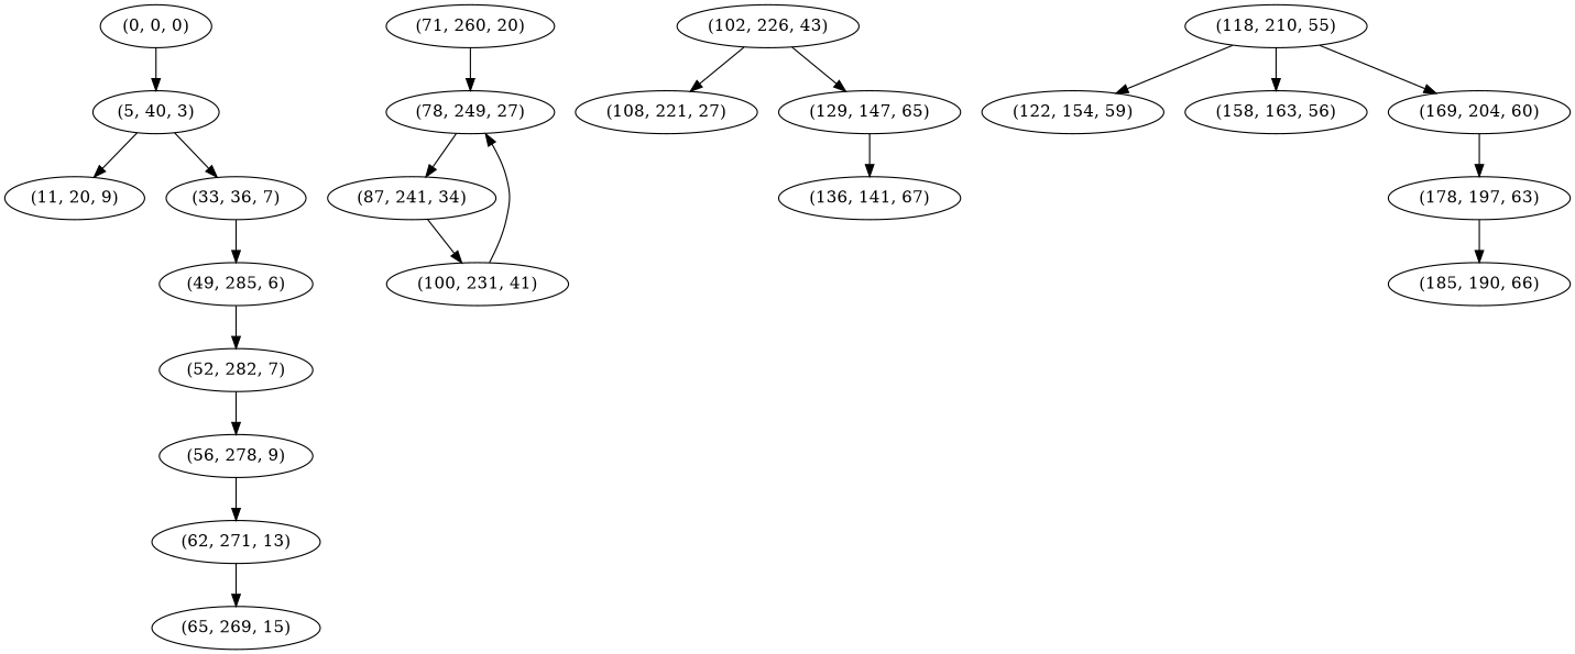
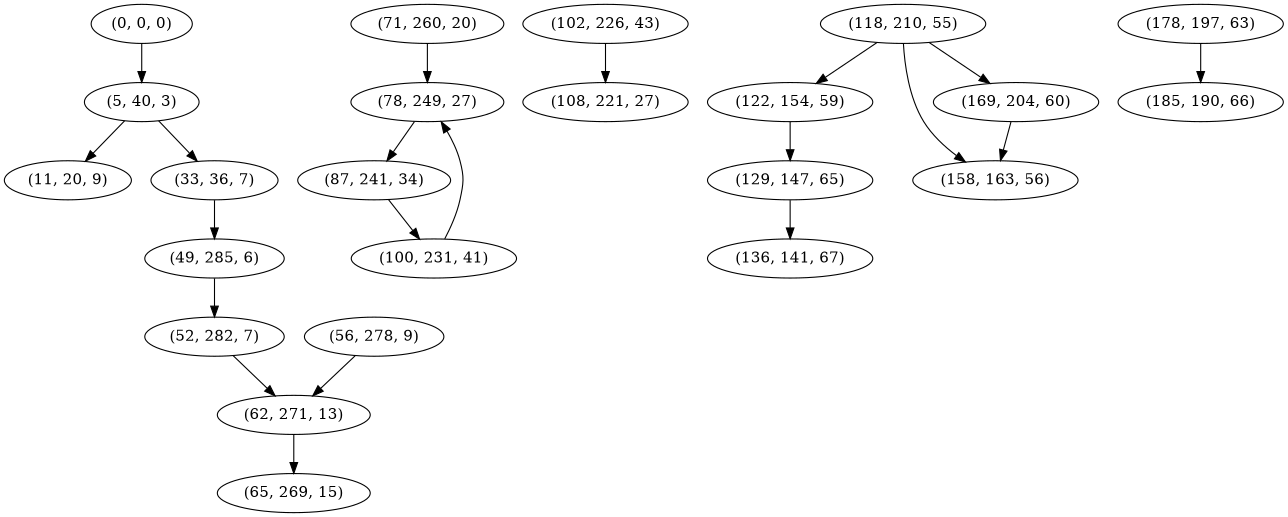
  digraph {
    "(0, 0, 0)"
    "(5, 40, 3)"
    "(11, 20, 9)"
    "(33, 36, 7)"
    "(49, 285, 6)"
    "(52, 282, 7)"
    "(56, 278, 9)"
    "(62, 271, 13)"
    "(65, 269, 15)"
    "(71, 260, 20)"
    "(78, 249, 27)"
    "(87, 241, 34)"
    "(100, 231, 41)"
    n14 [label="(108, 221, 27)"]
    "(102, 226, 43)"
    "(118, 210, 55)"
    "(122, 154, 59)"
    "(158, 163, 56)"
    "(169, 204, 60)"
    "(129, 147, 65)"
    "(178, 197, 63)"
    "(136, 141, 67)"
    "(185, 190, 66)"
    "(0, 0, 0)" -> "(5, 40, 3)"
    "(5, 40, 3)" -> "(11, 20, 9)"
    "(5, 40, 3)" -> "(33, 36, 7)"
    "(33, 36, 7)" -> "(49, 285, 6)"
    "(49, 285, 6)" -> "(52, 282, 7)"
-   "(52, 282, 7)" -> "(56, 278, 9)"
+   "(52, 282, 7)" -> "(62, 271, 13)"
    "(56, 278, 9)" -> "(62, 271, 13)"
    "(62, 271, 13)" -> "(65, 269, 15)"
    "(71, 260, 20)" -> "(78, 249, 27)"
    "(78, 249, 27)" -> "(87, 241, 34)"
    "(87, 241, 34)" -> "(100, 231, 41)"
    "(100, 231, 41)" -> "(78, 249, 27)"
    "(102, 226, 43)" -> n14
    "(118, 210, 55)" -> "(122, 154, 59)"
    "(118, 210, 55)" -> "(158, 163, 56)"
    "(118, 210, 55)" -> "(169, 204, 60)"
-   "(102, 226, 43)" -> "(129, 147, 65)"
-   "(169, 204, 60)" -> "(178, 197, 63)"
+   "(122, 154, 59)" -> "(129, 147, 65)"
+   "(169, 204, 60)" -> "(158, 163, 56)"
    "(129, 147, 65)" -> "(136, 141, 67)"
    "(178, 197, 63)" -> "(185, 190, 66)"
  }
